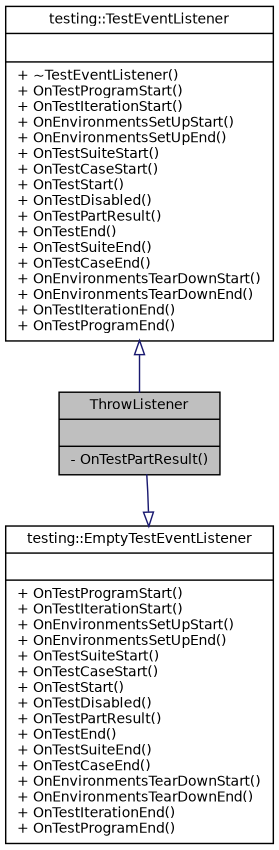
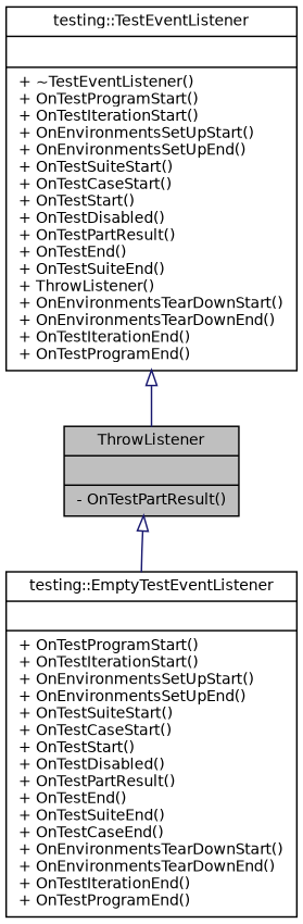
  digraph {
    node [color=black fontname=Helvetica fontsize=10 shape=record]
    edge [arrowtail=onormal color=midnightblue dir=back fontname=Helvetica fontsize=10 labelfontname=Helvetica labelfontsize=10 style=solid]
    n1 [fillcolor=grey75 fontcolor=black height=0.2 label="{ThrowListener\n||- OnTestPartResult()\l}" style=filled width=0.4]
    n2 [height=0.2 label="{testing::EmptyTestEventListener\n||+ OnTestProgramStart()\l+ OnTestIterationStart()\l+ OnEnvironmentsSetUpStart()\l+ OnEnvironmentsSetUpEnd()\l+ OnTestSuiteStart()\l+ OnTestCaseStart()\l+ OnTestStart()\l+ OnTestDisabled()\l+ OnTestPartResult()\l+ OnTestEnd()\l+ OnTestSuiteEnd()\l+ OnTestCaseEnd()\l+ OnEnvironmentsTearDownStart()\l+ OnEnvironmentsTearDownEnd()\l+ OnTestIterationEnd()\l+ OnTestProgramEnd()\l}" width=0.4]
-   n3 [height=0.2 label="{testing::TestEventListener\n||+ ~TestEventListener()\l+ OnTestProgramStart()\l+ OnTestIterationStart()\l+ OnEnvironmentsSetUpStart()\l+ OnEnvironmentsSetUpEnd()\l+ OnTestSuiteStart()\l+ OnTestCaseStart()\l+ OnTestStart()\l+ OnTestDisabled()\l+ OnTestPartResult()\l+ OnTestEnd()\l+ OnTestSuiteEnd()\l+ OnTestCaseEnd()\l+ OnEnvironmentsTearDownStart()\l+ OnEnvironmentsTearDownEnd()\l+ OnTestIterationEnd()\l+ OnTestProgramEnd()\l}" width=0.4]
-   n2 -> n1
+   n3 [height=0.2 label="{testing::TestEventListener\n||+ ~TestEventListener()\l+ OnTestProgramStart()\l+ OnTestIterationStart()\l+ OnEnvironmentsSetUpStart()\l+ OnEnvironmentsSetUpEnd()\l+ OnTestSuiteStart()\l+ OnTestCaseStart()\l+ OnTestStart()\l+ OnTestDisabled()\l+ OnTestPartResult()\l+ OnTestEnd()\l+ OnTestSuiteEnd()\l+ ThrowListener()\l+ OnEnvironmentsTearDownStart()\l+ OnEnvironmentsTearDownEnd()\l+ OnTestIterationEnd()\l+ OnTestProgramEnd()\l}" width=0.4]
+   n1 -> n2
    n3 -> n1
  }
